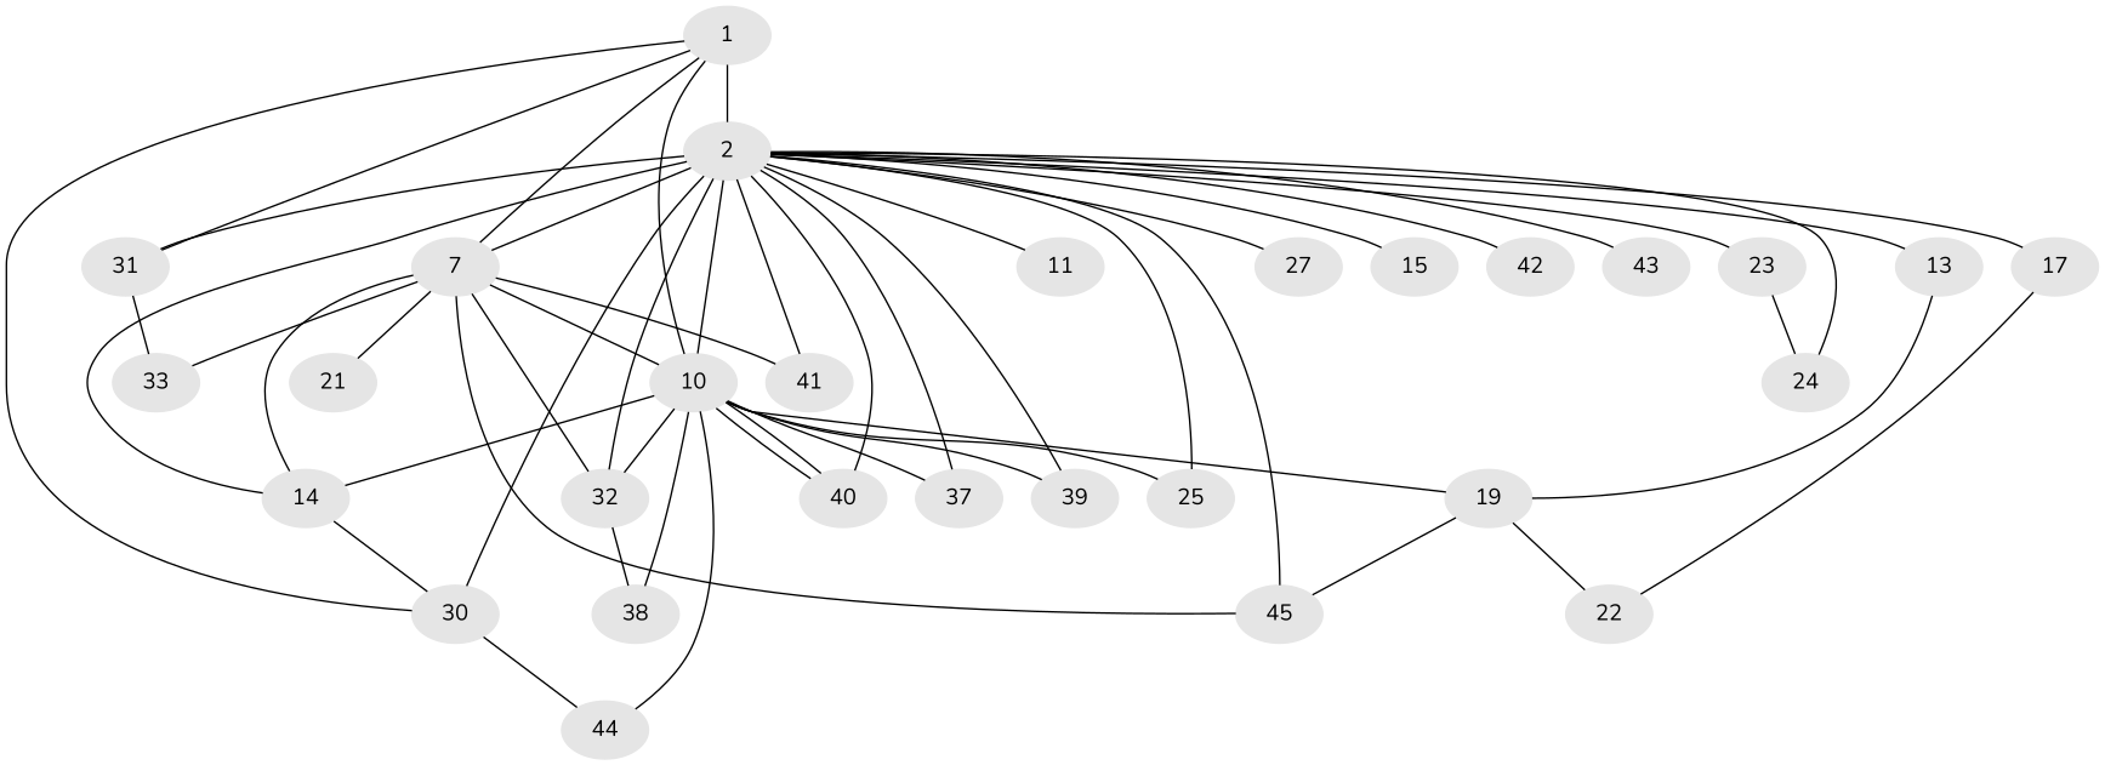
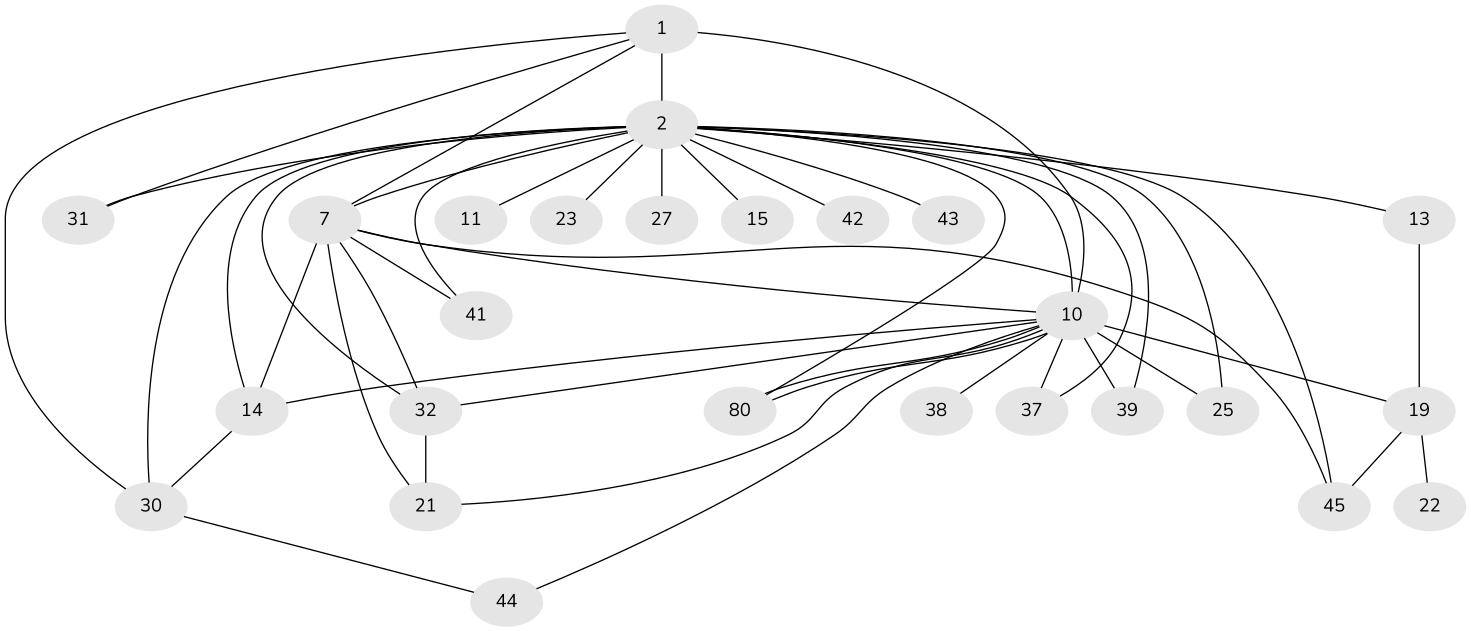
  graph {
    fontname=Nunito
    node [color=gray90 fontname=Nunito style=filled]
    edge [fontname=Nunito]
    2 [super="+54+12+3+8+29"]
    7 [super="+15+46+28"]
    10 [super="+34+18+26+16"]
    30 [super="+51+36"]
    31
    11
    13
    14
-   17
    23
-   24
    25
    27
    32
    n15 [label=15]
    37
    39
-   40
+   40 [label=80]
    41
    42
    43
    45
    1
    21
-   33 [super="+57"]
    19 [super="+55"]
    38
    44
    22 [super="+52"]
    2 -- 7 [weight=9]
    2 -- 10 [weight=12]
    2 -- 30 [weight=2]
    2 -- 31
    2 -- 11 [weight=2]
    2 -- 13 [weight=2]
    2 -- 14
-   2 -- 17 [weight=2]
    2 -- 23 [weight=3]
-   2 -- 24
    2 -- 25
    2 -- 27 [weight=2]
    2 -- 32 [weight=2]
    2 -- n15 [weight=2]
    2 -- 37
    2 -- 39
    2 -- 40
    2 -- 41
    2 -- 42 [weight=2]
    2 -- 43
    2 -- 45
    7 -- 10 [weight=3]
    7 -- 14
    7 -- 32
    7 -- 41
    7 -- 45
    7 -- 21
-   7 -- 33 [weight=2]
    10 -- 14
    10 -- 25
    10 -- 32
    10 -- 37
    10 -- 39
    10 -- 40
    10 -- 40
+   10 -- 21
    10 -- 19
    10 -- 38
    10 -- 44
    30 -- 44
-   31 -- 33
    13 -- 19
    14 -- 30
-   17 -- 22
-   23 -- 24
-   32 -- 38
+   32 -- 21
    1 -- 2 [weight=7]
    1 -- 7
    1 -- 10
    1 -- 30
    1 -- 31
    19 -- 45
    19 -- 22
  }
